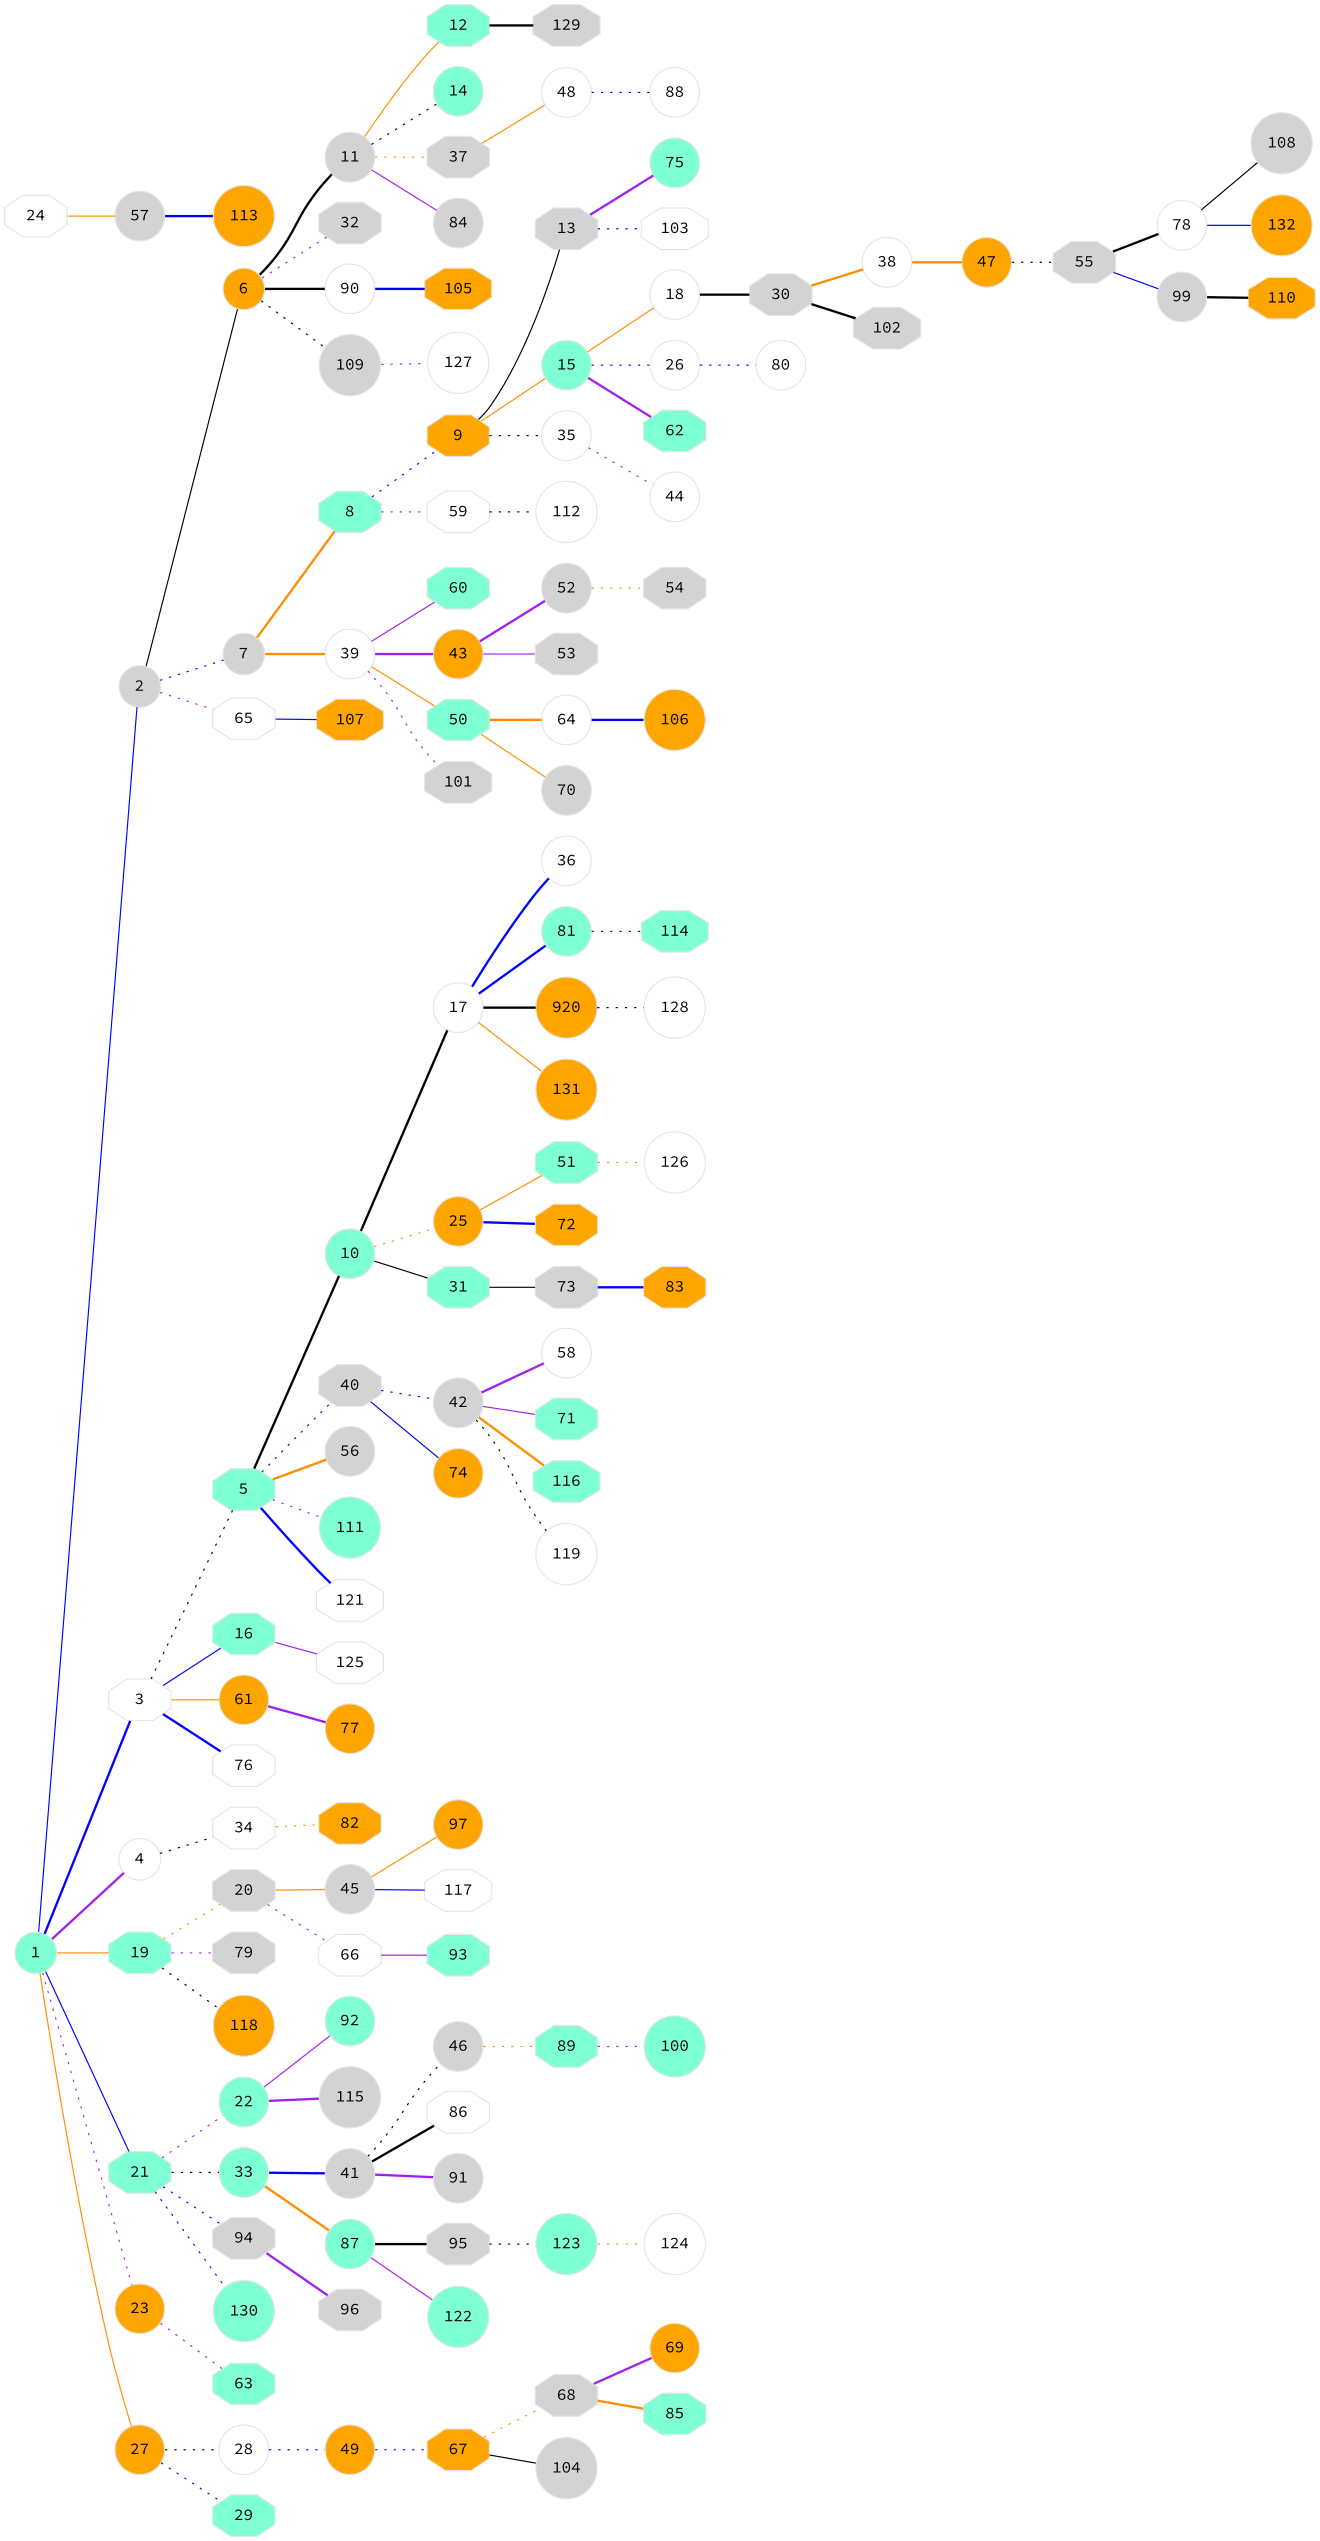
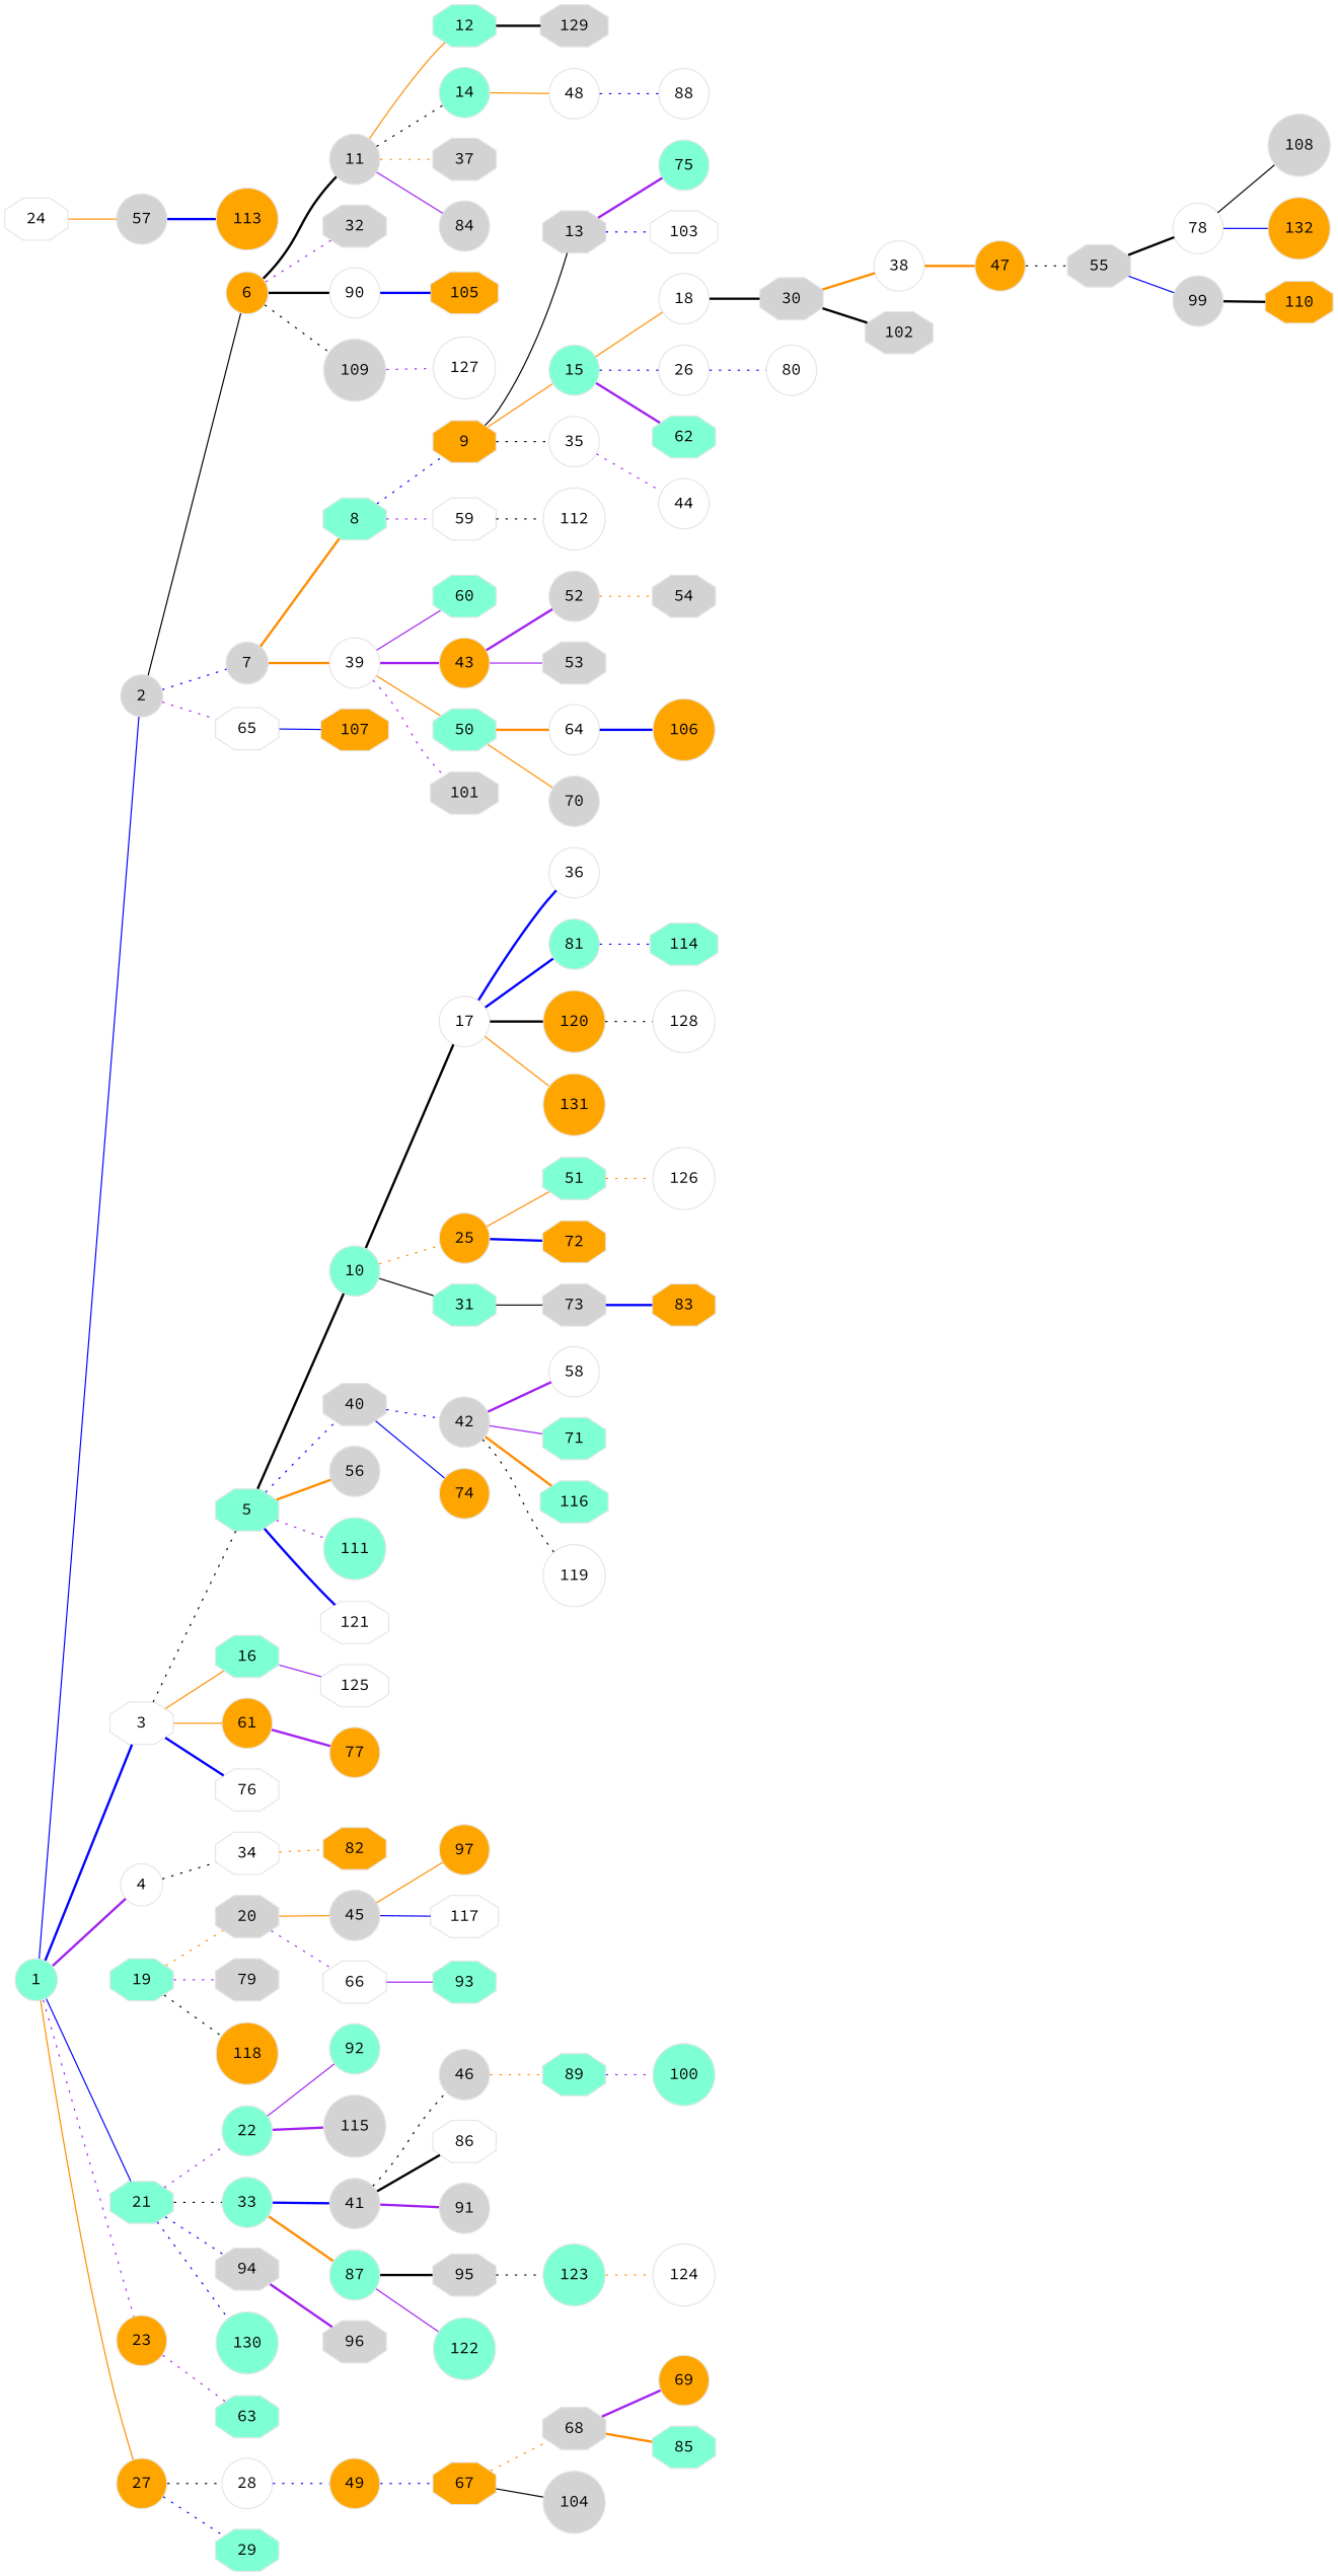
  graph {
    fontname="Source Code Pro"
    rankdir=LR
    node [color=gray90 fillcolor=lightgrey fontname="Source Code Pro" shape=circle style=filled]
    edge [color=blue fontname="Source Code Pro" style=dotted]
    1 [fillcolor=aquamarine]
    2
    3 [fillcolor=white shape=octagon]
    4 [fillcolor=white]
    19 [fillcolor=aquamarine shape=octagon]
    21 [fillcolor=aquamarine shape=octagon]
    23 [fillcolor=orange]
    27 [fillcolor=orange]
    6 [fillcolor=orange]
    7
    65 [fillcolor=white shape=octagon]
    5 [fillcolor=aquamarine shape=octagon]
    16 [fillcolor=aquamarine shape=octagon]
    61 [fillcolor=orange]
    76 [fillcolor=white shape=octagon]
    34 [fillcolor=white shape=octagon]
    20 [shape=octagon]
    79 [shape=octagon]
    118 [fillcolor=orange]
    22 [fillcolor=aquamarine]
    33 [fillcolor=aquamarine]
    94 [shape=octagon]
    130 [fillcolor=aquamarine]
    63 [fillcolor=aquamarine shape=octagon]
    28 [fillcolor=white]
    29 [fillcolor=aquamarine shape=octagon]
    11
    32 [shape=octagon]
    90 [fillcolor=white]
    109
    8 [fillcolor=aquamarine shape=octagon]
    39 [fillcolor=white]
    107 [fillcolor=orange shape=octagon]
    10 [fillcolor=aquamarine]
    40 [shape=octagon]
    56
    111 [fillcolor=aquamarine]
    121 [fillcolor=white shape=octagon]
    125 [fillcolor=white shape=octagon]
    77 [fillcolor=orange]
    82 [fillcolor=orange shape=octagon]
    17 [fillcolor=white]
    25 [fillcolor=orange]
    31 [fillcolor=aquamarine shape=octagon]
    42
    74 [fillcolor=orange]
    12 [fillcolor=aquamarine shape=octagon]
    14 [fillcolor=aquamarine]
    37 [shape=octagon]
    84
    105 [fillcolor=orange shape=octagon]
    127 [fillcolor=white]
    9 [fillcolor=orange shape=octagon]
    59 [fillcolor=white shape=octagon]
    24 [fillcolor=white shape=octagon]
    57
    60 [fillcolor=aquamarine shape=octagon]
    43 [fillcolor=orange]
    50 [fillcolor=aquamarine shape=octagon]
    101 [shape=octagon]
    13 [shape=octagon]
    15 [fillcolor=aquamarine]
    35 [fillcolor=white]
    112 [fillcolor=white]
    75 [fillcolor=aquamarine]
    103 [fillcolor=white shape=octagon]
    18 [fillcolor=white]
    26 [fillcolor=white]
    62 [fillcolor=aquamarine shape=octagon]
    44 [fillcolor=white]
    36 [fillcolor=white]
    81 [fillcolor=aquamarine]
-   120 [fillcolor=orange label=920]
+   120 [fillcolor=orange]
    131 [fillcolor=orange]
    51 [fillcolor=aquamarine shape=octagon]
    72 [fillcolor=orange shape=octagon]
    73 [shape=octagon]
    129 [shape=octagon]
    48 [fillcolor=white]
    30 [shape=octagon]
    80 [fillcolor=white]
    114 [fillcolor=aquamarine shape=octagon]
    128 [fillcolor=white]
    38 [fillcolor=white]
    102 [shape=octagon]
    45
    66 [fillcolor=white shape=octagon]
    97 [fillcolor=orange]
    117 [fillcolor=white shape=octagon]
    93 [fillcolor=aquamarine shape=octagon]
    92 [fillcolor=aquamarine]
    115
    41
    87 [fillcolor=aquamarine]
    96 [shape=octagon]
    113 [fillcolor=orange]
    126 [fillcolor=white]
    49 [fillcolor=orange]
    67 [fillcolor=orange shape=octagon]
    47 [fillcolor=orange]
    83 [fillcolor=orange shape=octagon]
    46
    86 [fillcolor=white shape=octagon]
    91
    95 [shape=octagon]
    122 [fillcolor=aquamarine]
    88 [fillcolor=white]
    55 [shape=octagon]
    52
    53 [shape=octagon]
    64 [fillcolor=white]
    70
    58 [fillcolor=white]
    71 [fillcolor=aquamarine shape=octagon]
    116 [fillcolor=aquamarine shape=octagon]
    119 [fillcolor=white]
    89 [fillcolor=aquamarine shape=octagon]
    54 [shape=octagon]
    100 [fillcolor=aquamarine]
    78 [fillcolor=white]
    99
    68 [shape=octagon]
    104
    106 [fillcolor=orange]
    108
    132 [fillcolor=orange]
    110 [fillcolor=orange shape=octagon]
    69 [fillcolor=orange]
    85 [fillcolor=aquamarine shape=octagon]
    123 [fillcolor=aquamarine]
    124 [fillcolor=white]
    1 -- 2 [style=solid]
    1 -- 3 [style=bold]
    1 -- 4 [color=purple style=bold]
-   1 -- 19 [color=darkorange style=solid]
    1 -- 21 [style=solid]
    1 -- 23 [color=purple]
    1 -- 27 [color=darkorange style=solid]
    2 -- 6 [color=black style=solid]
    2 -- 7
    2 -- 65 [color=purple]
    3 -- 5 [color=black]
-   3 -- 16 [style=solid]
+   3 -- 16 [color=darkorange style=solid]
    3 -- 61 [color=darkorange style=solid]
    3 -- 76 [style=bold]
    4 -- 34 [color=black]
    19 -- 20 [color=darkorange]
    19 -- 79 [color=purple]
    19 -- 118 [color=black]
    21 -- 22 [color=purple]
    21 -- 33 [color=black]
    21 -- 94
    21 -- 130
    23 -- 63 [color=purple]
    27 -- 28 [color=black]
    27 -- 29
    6 -- 11 [color=black style=bold]
    6 -- 32 [color=purple]
    6 -- 90 [color=black style=bold]
    6 -- 109 [color=black]
    7 -- 8 [color=darkorange style=bold]
    7 -- 39 [color=darkorange style=bold]
    65 -- 107 [style=solid]
    5 -- 10 [color=black style=bold]
    5 -- 40
    5 -- 56 [color=darkorange style=bold]
    5 -- 111 [color=purple]
    5 -- 121 [style=bold]
    16 -- 125 [color=purple style=solid]
    61 -- 77 [color=purple style=bold]
    34 -- 82 [color=darkorange]
    20 -- 45 [color=darkorange style=solid]
    20 -- 66 [color=purple]
    22 -- 92 [color=purple style=solid]
    22 -- 115 [color=purple style=bold]
    33 -- 41 [style=bold]
    33 -- 87 [color=darkorange style=bold]
    94 -- 96 [color=purple style=bold]
    28 -- 49
    11 -- 12 [color=darkorange style=solid]
    11 -- 14 [color=black]
    11 -- 37 [color=darkorange]
    11 -- 84 [color=purple style=solid]
    90 -- 105 [style=bold]
    109 -- 127 [color=purple]
    8 -- 9
    8 -- 59 [color=purple]
    39 -- 60 [color=purple style=solid]
    39 -- 43 [color=purple style=bold]
    39 -- 50 [color=darkorange style=solid]
    39 -- 101 [color=purple]
    10 -- 17 [color=black style=bold]
    10 -- 25 [color=darkorange]
    10 -- 31 [color=black style=solid]
    40 -- 42
    40 -- 74 [style=solid]
    17 -- 36 [style=bold]
    17 -- 81 [style=bold]
    17 -- 120 [color=black style=bold]
    17 -- 131 [color=darkorange style=solid]
    25 -- 51 [color=darkorange style=solid]
    25 -- 72 [style=bold]
    31 -- 73 [color=black style=solid]
    42 -- 58 [color=purple style=bold]
    42 -- 71 [color=purple style=solid]
    42 -- 116 [color=darkorange style=bold]
    42 -- 119 [color=black]
    12 -- 129 [color=black style=bold]
-   37 -- 48 [color=darkorange style=solid]
+   14 -- 48 [color=darkorange style=solid]
    9 -- 13 [color=black style=solid]
    9 -- 15 [color=darkorange style=solid]
    9 -- 35 [color=black]
    59 -- 112 [color=black]
    24 -- 57 [color=darkorange style=solid]
    57 -- 113 [style=bold]
    43 -- 52 [color=purple style=bold]
    43 -- 53 [color=purple style=solid]
    50 -- 64 [color=darkorange style=bold]
    50 -- 70 [color=darkorange style=solid]
    13 -- 75 [color=purple style=bold]
    13 -- 103
    15 -- 18 [color=darkorange style=solid]
    15 -- 26
    15 -- 62 [color=purple style=bold]
    35 -- 44 [color=purple]
    18 -- 30 [color=black style=bold]
    26 -- 80
    81 -- 114
    120 -- 128 [color=black]
    51 -- 126 [color=darkorange]
    73 -- 83 [style=bold]
    48 -- 88
    30 -- 38 [color=darkorange style=bold]
    30 -- 102 [color=black style=bold]
    38 -- 47 [color=darkorange style=bold]
    45 -- 97 [color=darkorange style=solid]
    45 -- 117 [style=solid]
    66 -- 93 [color=purple style=solid]
    41 -- 46 [color=black]
    41 -- 86 [color=black style=bold]
    41 -- 91 [color=purple style=bold]
    87 -- 95 [color=black style=bold]
    87 -- 122 [color=purple style=solid]
    49 -- 67
    67 -- 68 [color=darkorange]
    67 -- 104 [color=black style=solid]
    47 -- 55 [color=black]
    46 -- 89 [color=darkorange]
    95 -- 123 [color=black]
    55 -- 78 [color=black style=bold]
    55 -- 99 [style=solid]
    52 -- 54 [color=darkorange]
    64 -- 106 [style=bold]
    89 -- 100 [color=purple]
    78 -- 108 [color=black style=solid]
    78 -- 132 [style=solid]
    99 -- 110 [color=black style=bold]
    68 -- 69 [color=purple style=bold]
    68 -- 85 [color=darkorange style=bold]
    123 -- 124 [color=darkorange]
  }
